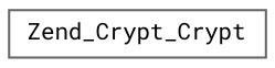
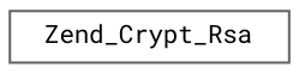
  digraph {
    rankdir=LR
    fontname="Roboto Mono"
-   n1 [color=gray40 fillcolor=white fontname="Roboto Mono" fontsize=10 height=0.2 label=Zend_Crypt_Crypt shape=record style=filled width=0.4]
+   n1 [color=gray40 fillcolor=white fontname="Roboto Mono" fontsize=10 height=0.2 label=Zend_Crypt_Rsa shape=record style=filled width=0.4]
  }
